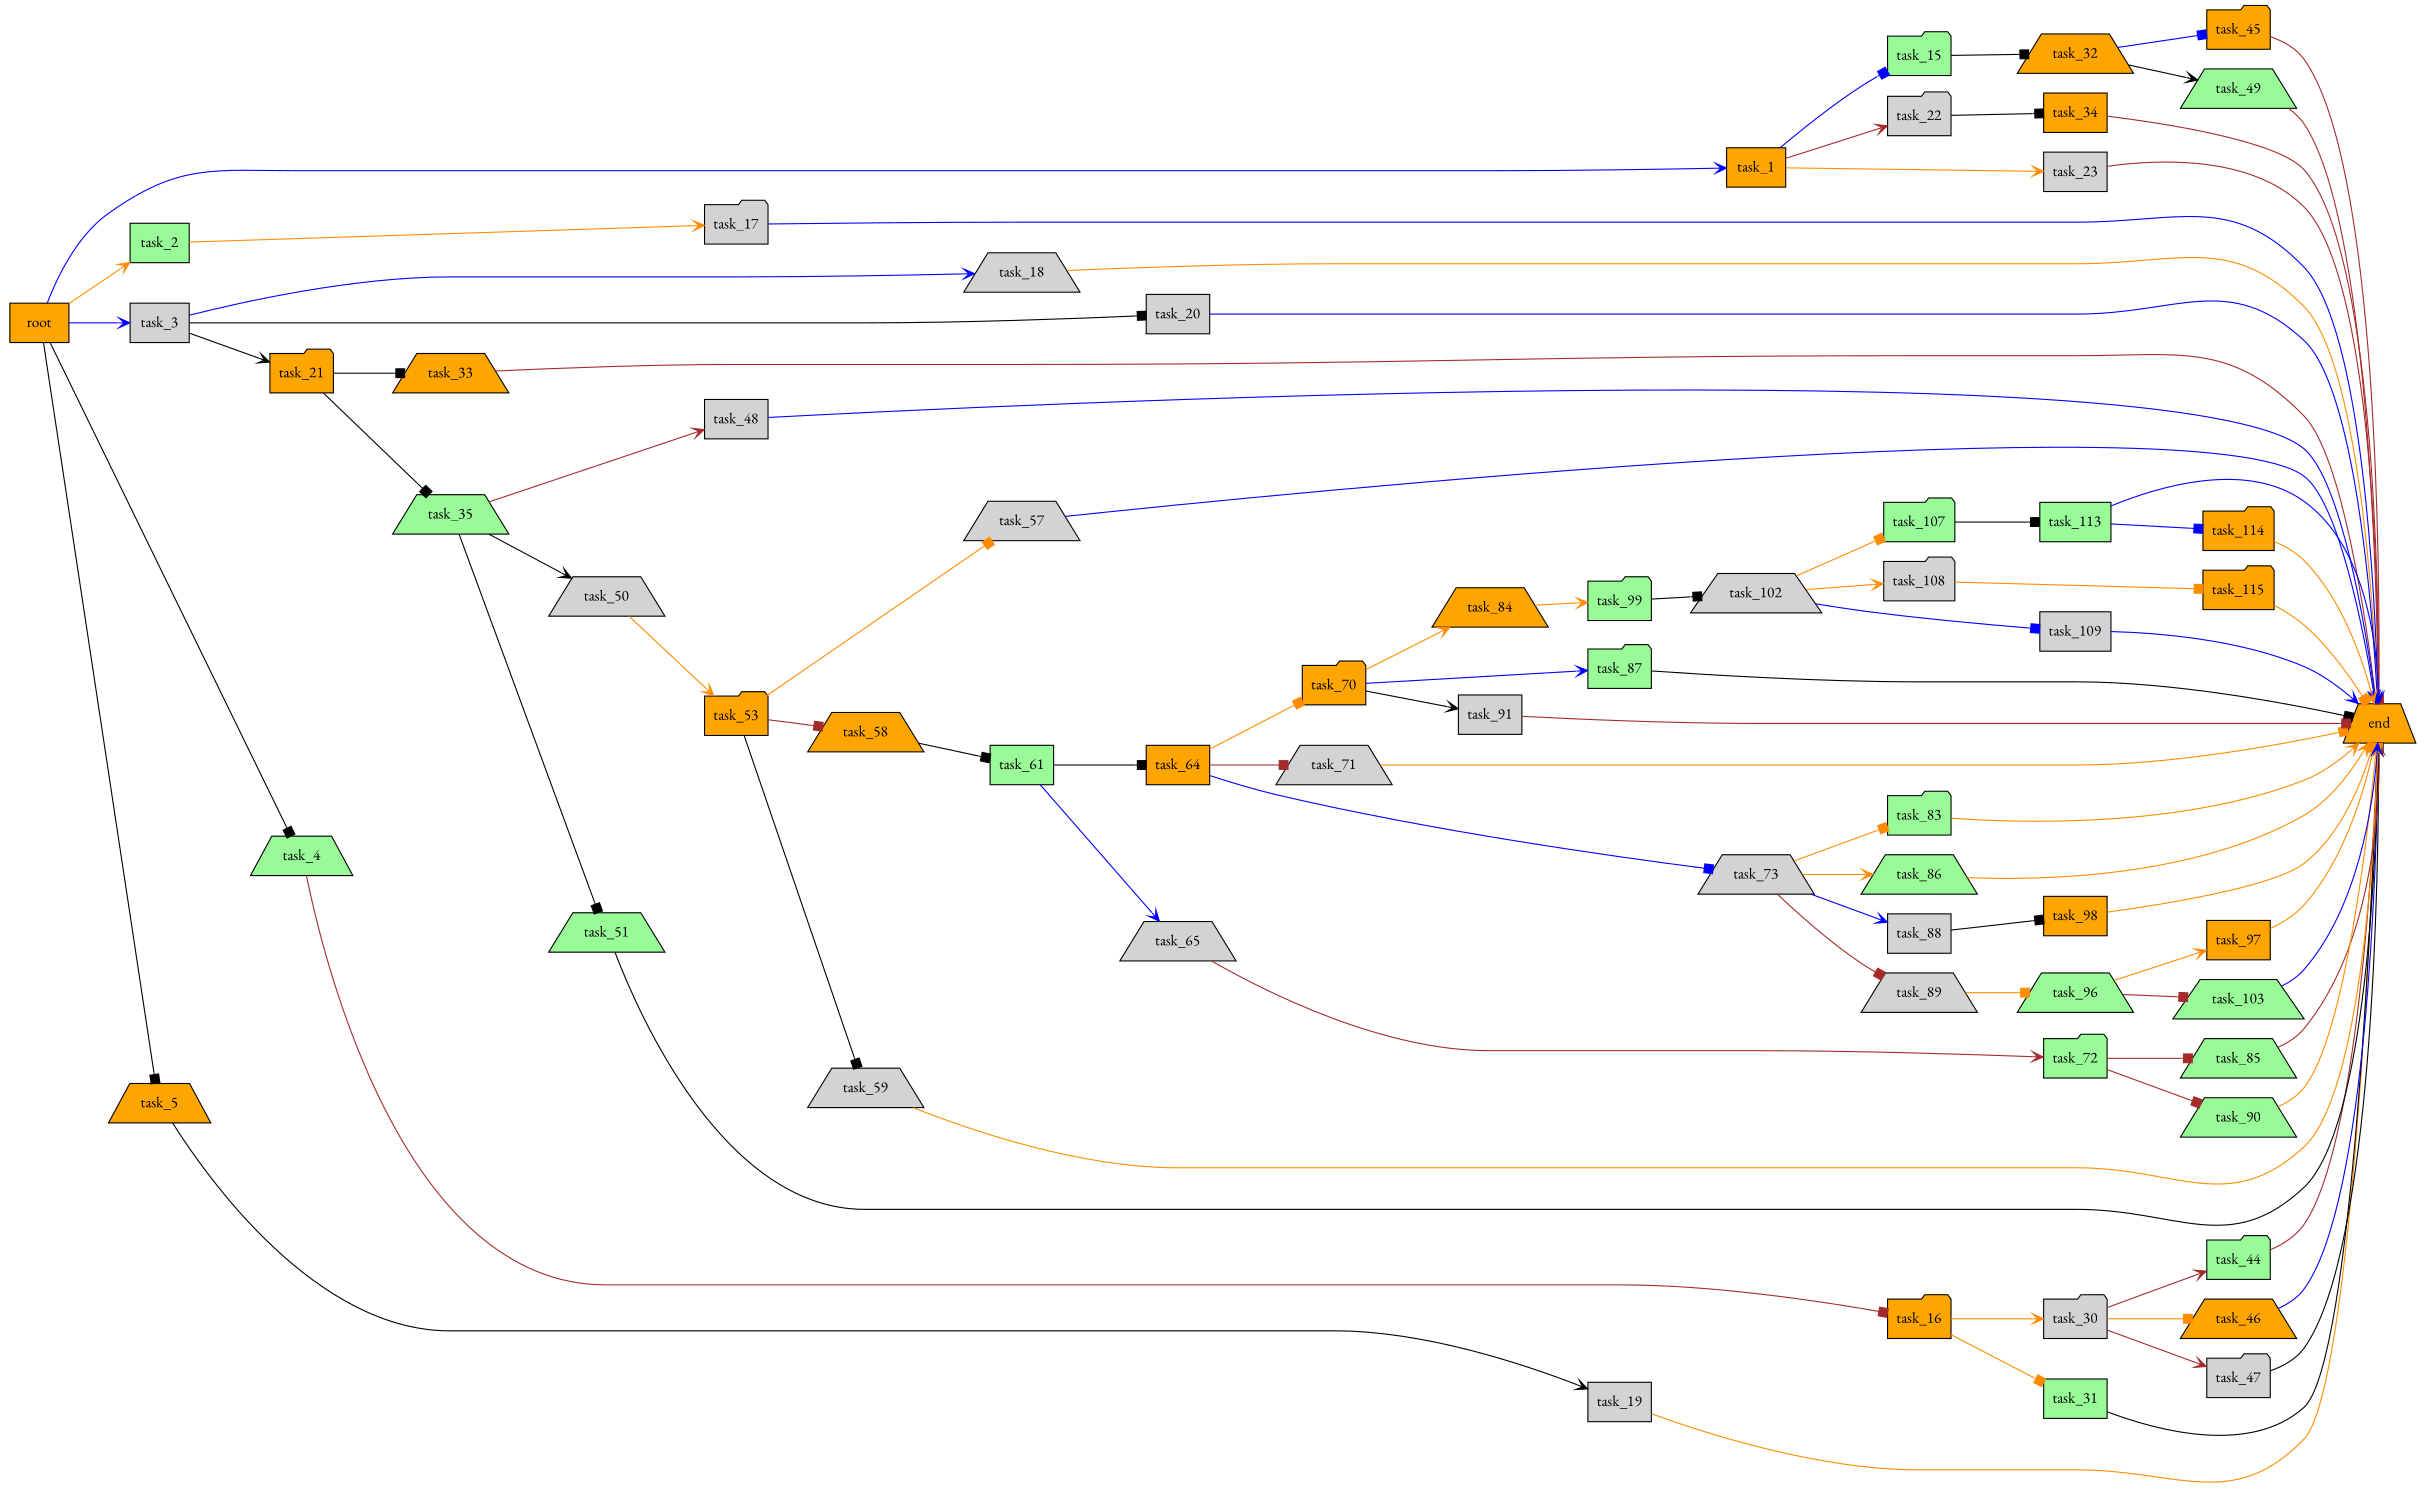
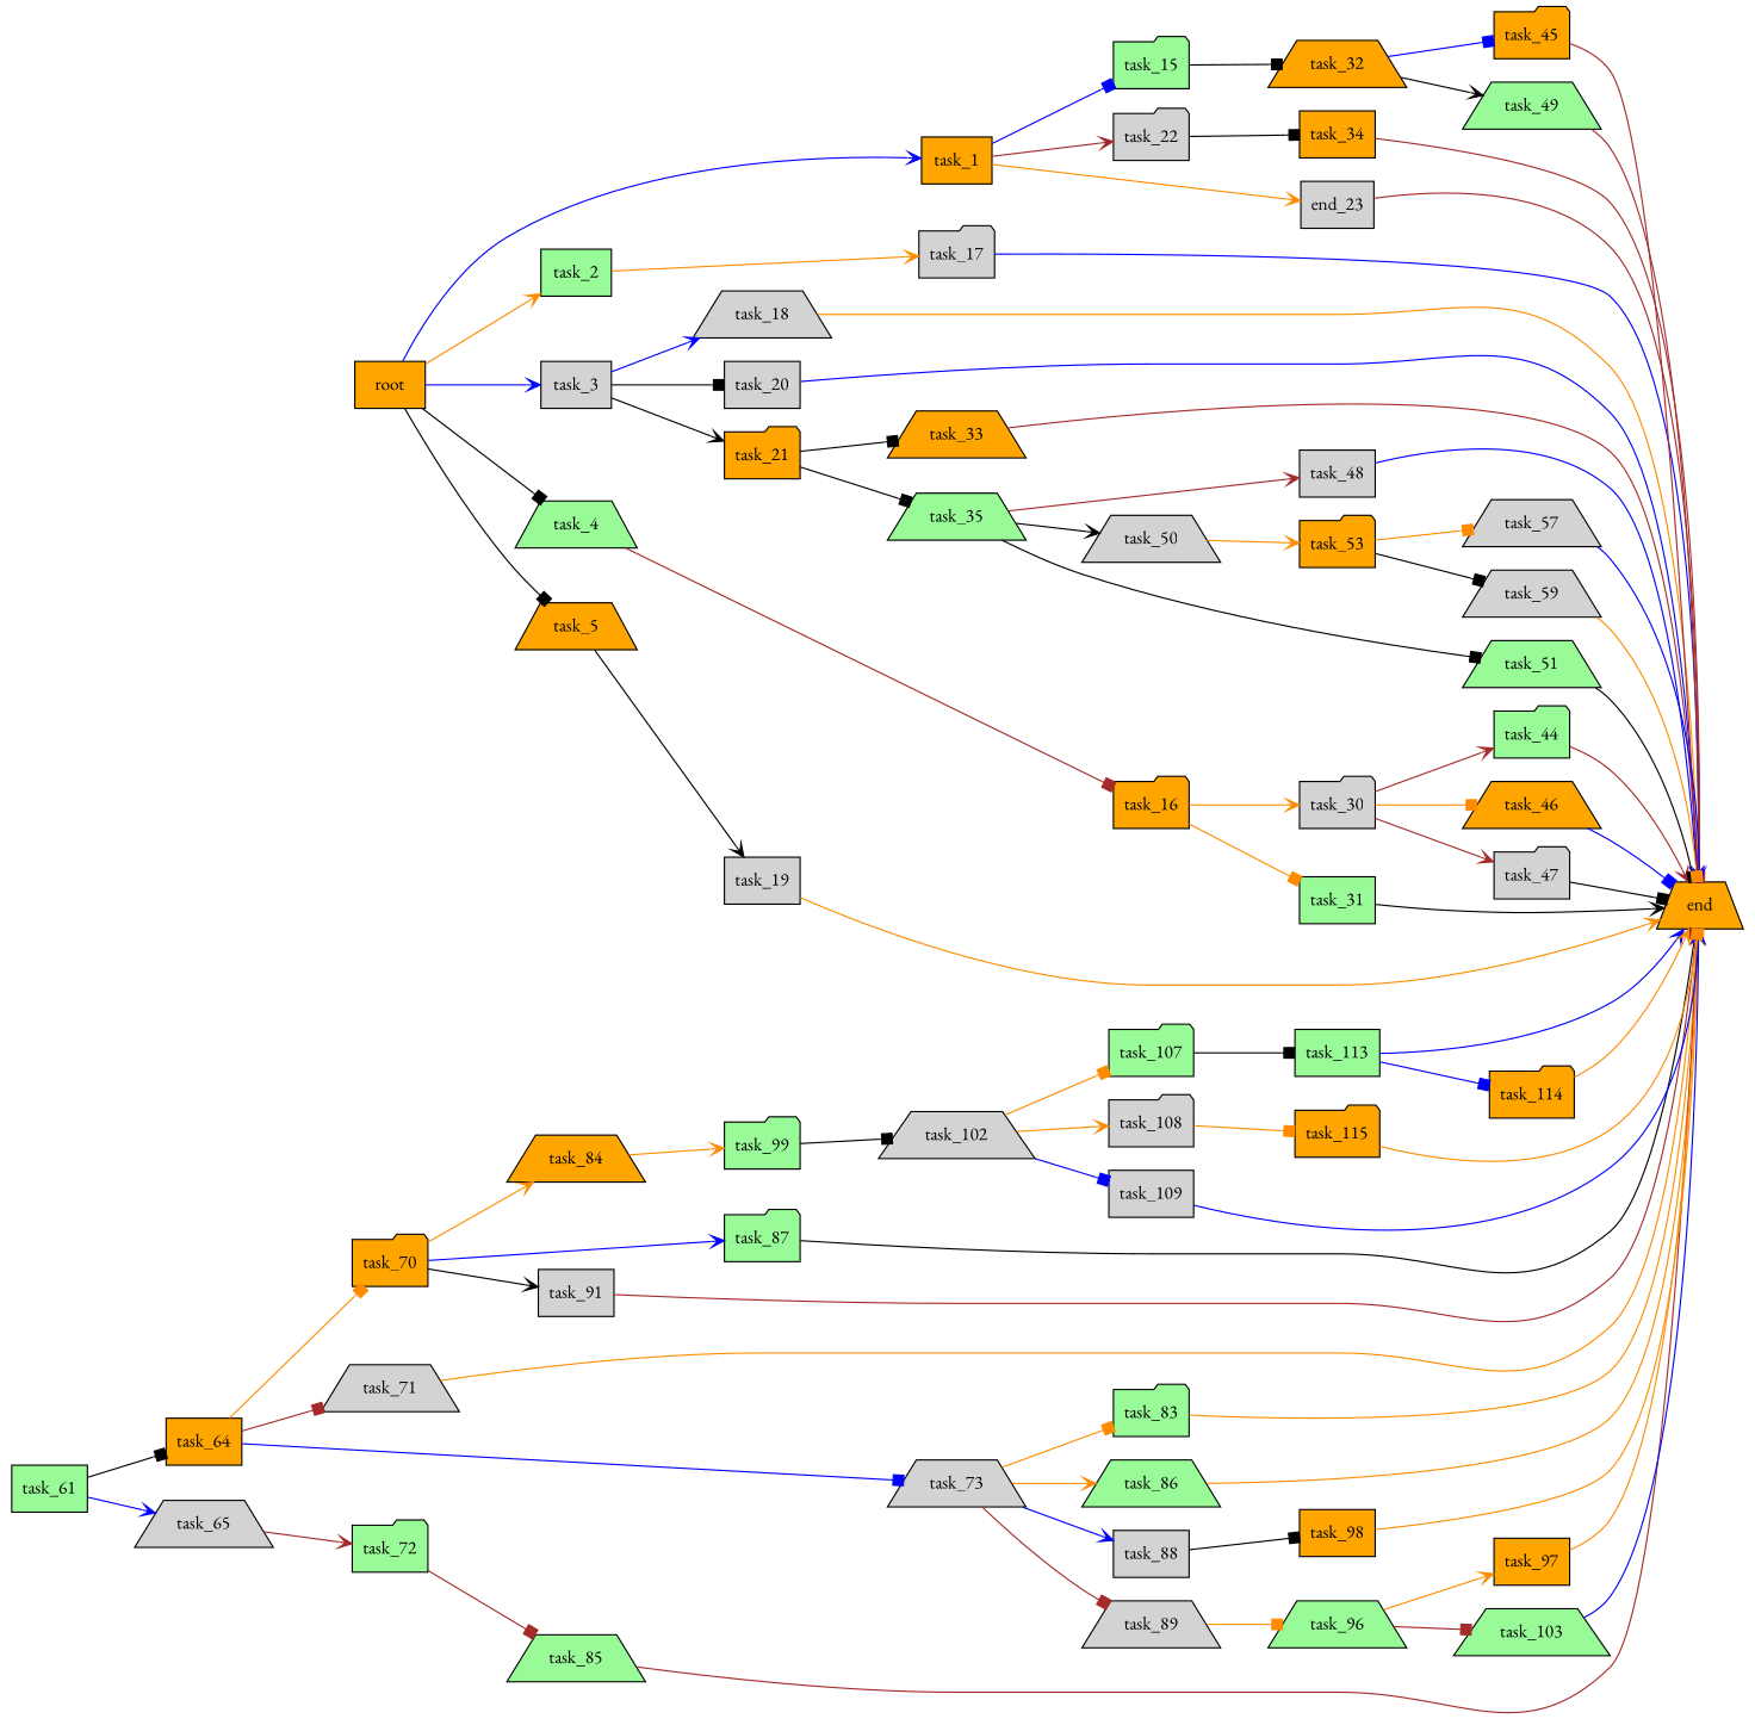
  digraph {
    fontname="EB Garamond"
    rankdir=LR
    node [fillcolor=lightgrey fontname="EB Garamond" shape=trapezium style=filled]
    edge [arrowhead=box color=darkorange fontname="EB Garamond"]
    root [fillcolor=orange shape=box]
    task_1 [fillcolor=orange shape=box]
    task_2 [fillcolor=palegreen shape=box]
    task_3 [shape=box]
    task_4 [fillcolor=palegreen]
    task_5 [fillcolor=orange]
    task_15 [fillcolor=palegreen shape=folder]
    task_22 [shape=folder]
-   task_23 [shape=box]
+   task_23 [shape=box label=end_23]
    task_17 [shape=folder]
    task_18
    task_20 [shape=box]
    task_21 [fillcolor=orange shape=folder]
    task_16 [fillcolor=orange shape=folder]
    task_19 [shape=box]
    task_32 [fillcolor=orange]
    task_34 [fillcolor=orange shape=box]
    end [fillcolor=orange]
    task_33 [fillcolor=orange]
    task_35 [fillcolor=palegreen]
    task_30 [shape=folder]
    task_31 [fillcolor=palegreen shape=box]
    task_45 [fillcolor=orange shape=folder]
    task_49 [fillcolor=palegreen]
    task_44 [fillcolor=palegreen shape=folder]
    task_46 [fillcolor=orange]
    task_47 [shape=folder]
    task_48 [shape=box]
    task_50
    task_51 [fillcolor=palegreen]
    task_53 [fillcolor=orange shape=folder]
    task_57
-   task_58 [fillcolor=orange]
    task_59
    task_61 [fillcolor=palegreen shape=box]
    task_64 [fillcolor=orange shape=box]
    task_65
    task_70 [fillcolor=orange shape=folder]
    task_71
    task_73
    task_72 [fillcolor=palegreen shape=folder]
    task_84 [fillcolor=orange]
    task_87 [fillcolor=palegreen shape=folder]
    task_91 [shape=box]
    task_83 [fillcolor=palegreen shape=folder]
    task_86 [fillcolor=palegreen]
    task_88 [shape=box]
    task_89
    task_85 [fillcolor=palegreen]
-   task_90 [fillcolor=palegreen]
    task_99 [fillcolor=palegreen shape=folder]
    task_98 [fillcolor=orange shape=box]
    task_96 [fillcolor=palegreen]
    task_102
    task_97 [fillcolor=orange shape=box]
    task_103 [fillcolor=palegreen]
    task_107 [fillcolor=palegreen shape=folder]
    task_108 [shape=folder]
    task_109 [shape=box]
    task_113 [fillcolor=palegreen shape=box]
    task_115 [fillcolor=orange shape=folder]
    task_114 [fillcolor=orange shape=folder]
    root -> task_1 [arrowhead=vee color=blue]
    root -> task_2 [arrowhead=vee]
    root -> task_3 [arrowhead=vee color=blue]
    root -> task_4 [color=black]
    root -> task_5 [color=black]
    task_1 -> task_15 [color=blue]
    task_1 -> task_22 [arrowhead=vee color=brown]
    task_1 -> task_23 [arrowhead=vee]
    task_2 -> task_17 [arrowhead=vee]
    task_3 -> task_18 [arrowhead=vee color=blue]
    task_3 -> task_20 [color=black]
    task_3 -> task_21 [arrowhead=vee color=black]
    task_4 -> task_16 [color=brown]
    task_5 -> task_19 [arrowhead=vee color=black]
    task_15 -> task_32 [color=black]
    task_22 -> task_34 [color=black]
    task_23 -> end [color=brown]
    task_17 -> end [color=blue]
    task_18 -> end
    task_20 -> end [arrowhead=vee color=blue]
    task_21 -> task_33 [color=black]
    task_21 -> task_35 [color=black]
    task_16 -> task_30 [arrowhead=vee]
    task_16 -> task_31
    task_19 -> end [arrowhead=vee]
    task_32 -> task_45 [color=blue]
    task_32 -> task_49 [arrowhead=vee color=black]
    task_34 -> end [color=brown]
    task_33 -> end [arrowhead=vee color=brown]
    task_35 -> task_48 [arrowhead=vee color=brown]
    task_35 -> task_50 [arrowhead=vee color=black]
    task_35 -> task_51 [color=black]
    task_30 -> task_44 [arrowhead=vee color=brown]
    task_30 -> task_46
    task_30 -> task_47 [arrowhead=vee color=brown]
    task_31 -> end [arrowhead=vee color=black]
    task_45 -> end [color=brown]
    task_49 -> end [color=brown]
    task_44 -> end [arrowhead=vee color=brown]
    task_46 -> end [color=blue]
    task_47 -> end [color=black]
    task_48 -> end [arrowhead=vee color=blue]
    task_50 -> task_53 [arrowhead=vee]
    task_51 -> end [color=black]
    task_53 -> task_57
-   task_53 -> task_58 [color=brown]
    task_53 -> task_59 [color=black]
    task_57 -> end [arrowhead=vee color=blue]
-   task_58 -> task_61 [color=black]
    task_59 -> end
    task_61 -> task_64 [color=black]
    task_61 -> task_65 [arrowhead=vee color=blue]
    task_64 -> task_70
    task_64 -> task_71 [color=brown]
    task_64 -> task_73 [color=blue]
    task_65 -> task_72 [arrowhead=vee color=brown]
    task_70 -> task_84 [arrowhead=vee]
    task_70 -> task_87 [arrowhead=vee color=blue]
    task_70 -> task_91 [arrowhead=vee color=black]
    task_71 -> end
    task_73 -> task_83
    task_73 -> task_86 [arrowhead=vee]
    task_73 -> task_88 [arrowhead=vee color=blue]
    task_73 -> task_89 [color=brown]
    task_72 -> task_85 [color=brown]
-   task_72 -> task_90 [color=brown]
    task_84 -> task_99 [arrowhead=vee]
    task_87 -> end [color=black]
    task_91 -> end [color=brown]
    task_83 -> end [arrowhead=vee]
    task_86 -> end [arrowhead=vee]
    task_88 -> task_98 [color=black]
    task_89 -> task_96
    task_85 -> end [arrowhead=vee color=brown]
-   task_90 -> end
    task_99 -> task_102 [color=black]
    task_98 -> end
    task_96 -> task_97 [arrowhead=vee]
    task_96 -> task_103 [color=brown]
    task_102 -> task_107
    task_102 -> task_108 [arrowhead=vee]
    task_102 -> task_109 [color=blue]
    task_97 -> end [arrowhead=vee]
    task_103 -> end [arrowhead=vee color=blue]
    task_107 -> task_113 [color=black]
    task_108 -> task_115
    task_109 -> end [arrowhead=vee color=blue]
    task_113 -> end [arrowhead=vee color=blue]
    task_113 -> task_114 [color=blue]
    task_115 -> end
    task_114 -> end [arrowhead=vee]
  }
